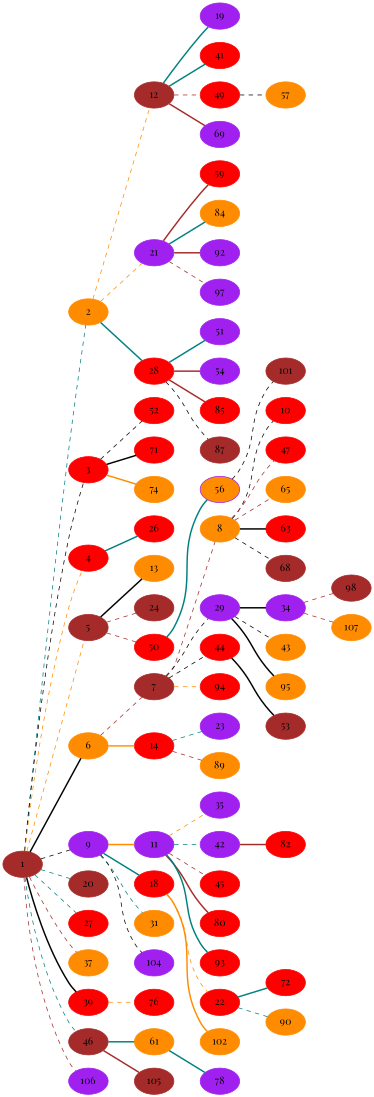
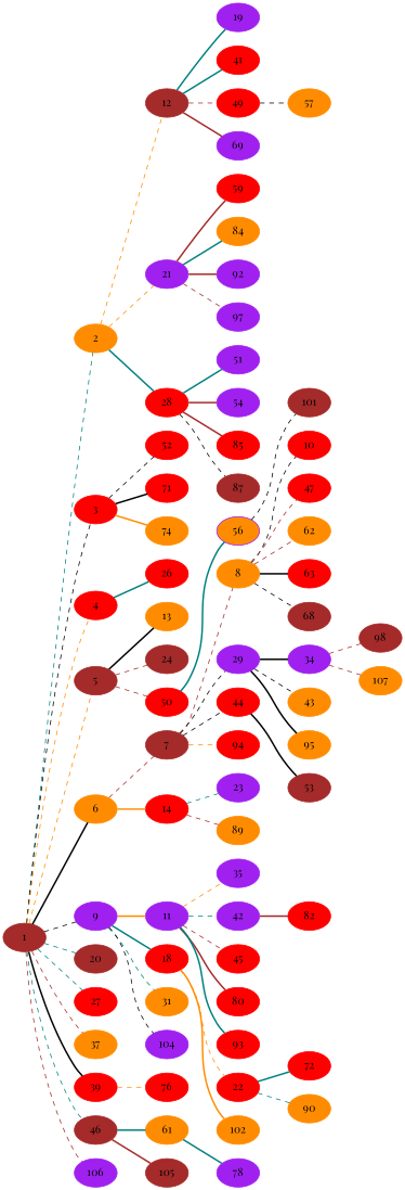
  graph {
    fontname="Playfair Display"
    rankdir=LR
    node [color=red fontname="Playfair Display" style=filled]
    edge [color=brown fontname="Playfair Display" style=dashed]
    1 [color=brown super="+32"]
    2 [color=darkorange]
    3 [super="+40"]
    4 [super="+17"]
    5 [color=brown super="+91"]
    6 [color=darkorange super="+33"]
    9 [color=purple super="+16"]
    20 [color=brown super="+30"]
    27
    37 [color=darkorange super="+99"]
    39
    46 [color=brown]
    106 [color=purple]
    12 [color=brown super="+38"]
    21 [color=purple super="+60"]
    28 [super="+73"]
    52
    71
    74 [color=darkorange]
    26
    13 [color=darkorange super="+58"]
    24 [color=brown super="+70"]
    50
    7 [color=brown super="+75"]
    14 [super="+83"]
    11 [color=purple super="+15"]
    18 [super="+64"]
    31 [color=darkorange super="+65"]
    104 [color=purple]
    76
    61 [color=darkorange]
    105 [color=brown]
    19 [color=purple super="+88"]
    41
    49 [super="+81"]
    69 [color=purple]
    59
    84 [color=darkorange]
    92 [color=purple]
    97 [color=purple]
    51 [color=purple]
    54 [color=purple]
    85
    87 [color=brown]
    56 [color=purple fillcolor=darkorange super="+86"]
    8 [color=darkorange super="+36"]
    29 [color=purple super="+55"]
    44 [super="+79"]
    94 [super="+96"]
    23 [color=purple]
    89 [color=darkorange]
    10 [super="+67"]
    47 [super="+66"]
-   62 [color=darkorange label=65]
+   62 [color=darkorange]
    63
    68 [color=brown]
    34 [color=purple super="+48"]
    43 [color=darkorange]
    95 [color=darkorange]
    53 [color=brown]
    35 [color=purple]
    42 [color=purple super="+77"]
    45 [super="+102"]
    80
    93
    22 [super="+25"]
    n67 [color=darkorange label=102]
    82 [super="+100"]
    57 [color=darkorange]
    72
    90 [color=darkorange]
    98 [color=brown]
    107 [color=darkorange]
    78 [color=purple super="+103"]
    101 [color=brown]
    1 -- 2 [color=teal]
    1 -- 3 [color=black]
    1 -- 4 [color=darkorange]
    1 -- 5 [color=darkorange]
    1 -- 6 [color=black style=bold]
    1 -- 9 [color=black]
    1 -- 20 [color=teal]
    1 -- 27 [color=teal]
    1 -- 37
    1 -- 39 [color=black style=bold]
    1 -- 46 [color=teal]
    1 -- 106
    2 -- 12 [color=darkorange]
    2 -- 21 [color=darkorange]
    2 -- 28 [color=teal style=bold]
    3 -- 52 [color=black]
    3 -- 71 [color=black style=bold]
    3 -- 74 [color=darkorange style=bold]
    4 -- 26 [color=teal style=bold]
    5 -- 13 [color=black style=bold]
    5 -- 24
    5 -- 50
    6 -- 7
    6 -- 14 [color=darkorange style=bold]
    9 -- 11 [color=darkorange style=bold]
    9 -- 18 [color=teal style=bold]
    9 -- 31 [color=teal]
    9 -- 104 [color=black]
    39 -- 76 [color=darkorange]
    46 -- 61 [color=teal style=bold]
    46 -- 105 [style=bold]
    12 -- 19 [color=teal style=bold]
    12 -- 41 [color=teal style=bold]
    12 -- 49
    12 -- 69 [style=bold]
    21 -- 59 [style=bold]
    21 -- 84 [color=teal style=bold]
    21 -- 92 [style=bold]
    21 -- 97
    28 -- 51 [color=teal style=bold]
    28 -- 54 [style=bold]
    28 -- 85 [style=bold]
    28 -- 87 [color=black]
    50 -- 56 [color=teal style=bold]
    7 -- 8
    7 -- 29 [color=black]
    7 -- 44 [color=black]
    7 -- 94 [color=darkorange]
    14 -- 23 [color=teal]
    14 -- 89
    11 -- 35 [color=darkorange]
    11 -- 42 [color=teal]
    11 -- 45
    11 -- 80 [style=bold]
    11 -- 93 [color=teal style=bold]
    18 -- 22 [color=darkorange]
    18 -- n67 [color=darkorange style=bold]
    61 -- 78 [color=teal style=bold]
    49 -- 57 [color=black]
    56 -- 101 [color=black]
    8 -- 10 [color=black]
    8 -- 47
    8 -- 62
    8 -- 63 [color=black style=bold]
    8 -- 68 [color=black]
    29 -- 34 [color=black style=bold]
    29 -- 43 [color=black]
    29 -- 95 [color=black style=bold]
    44 -- 53 [color=black style=bold]
    34 -- 98
    34 -- 107
    42 -- 82 [style=bold]
    22 -- 72 [color=teal style=bold]
    22 -- 90 [color=teal]
  }
